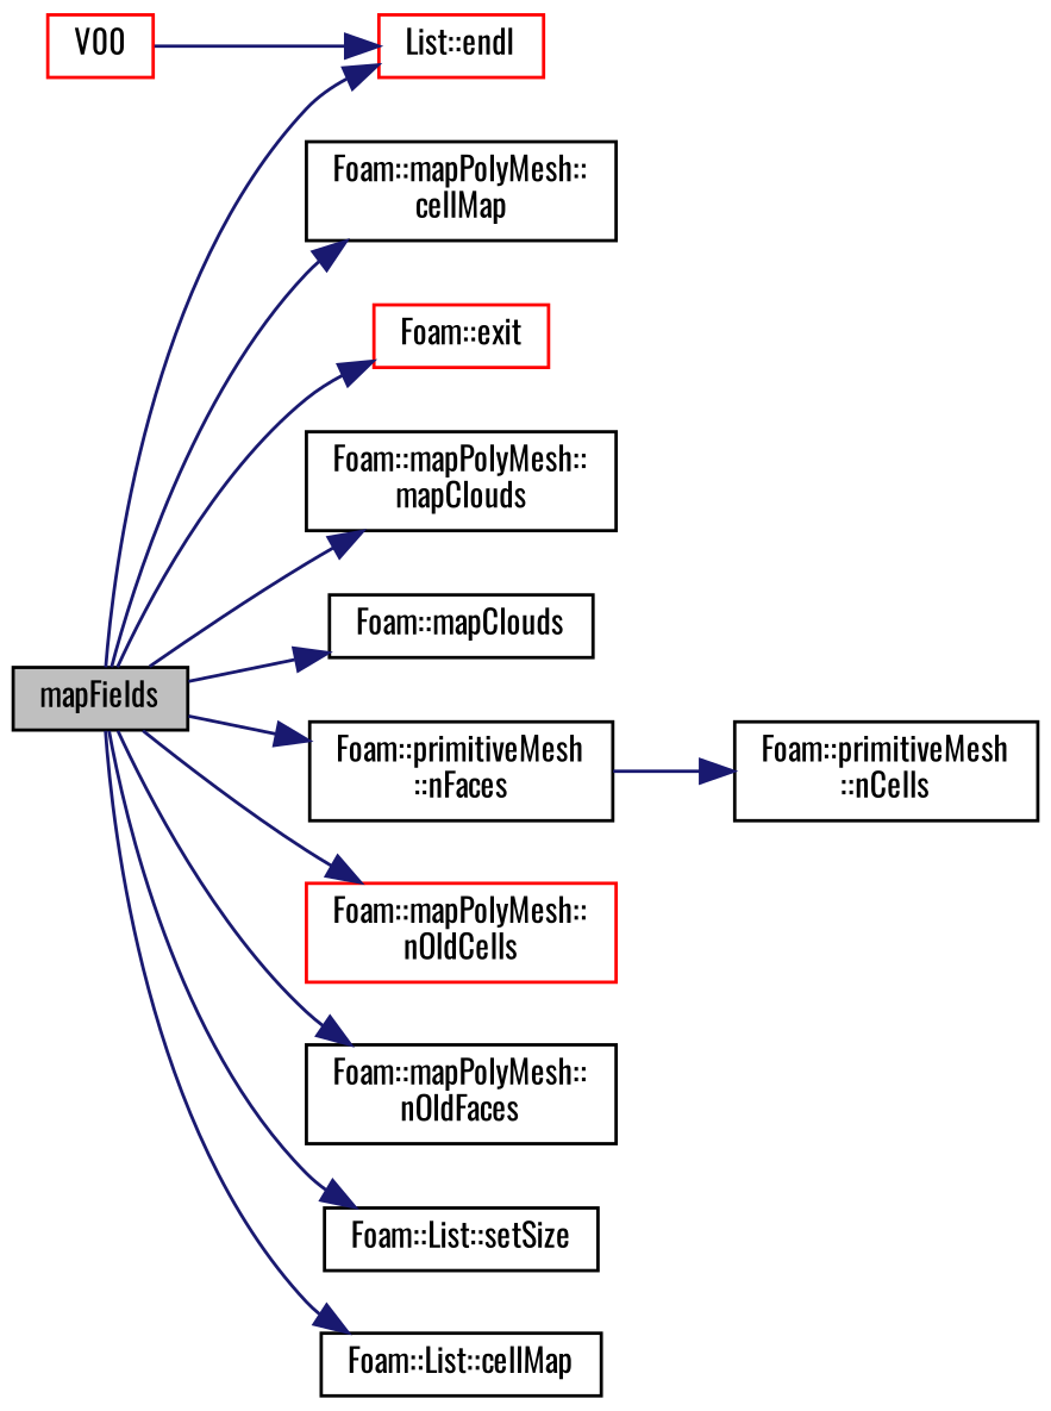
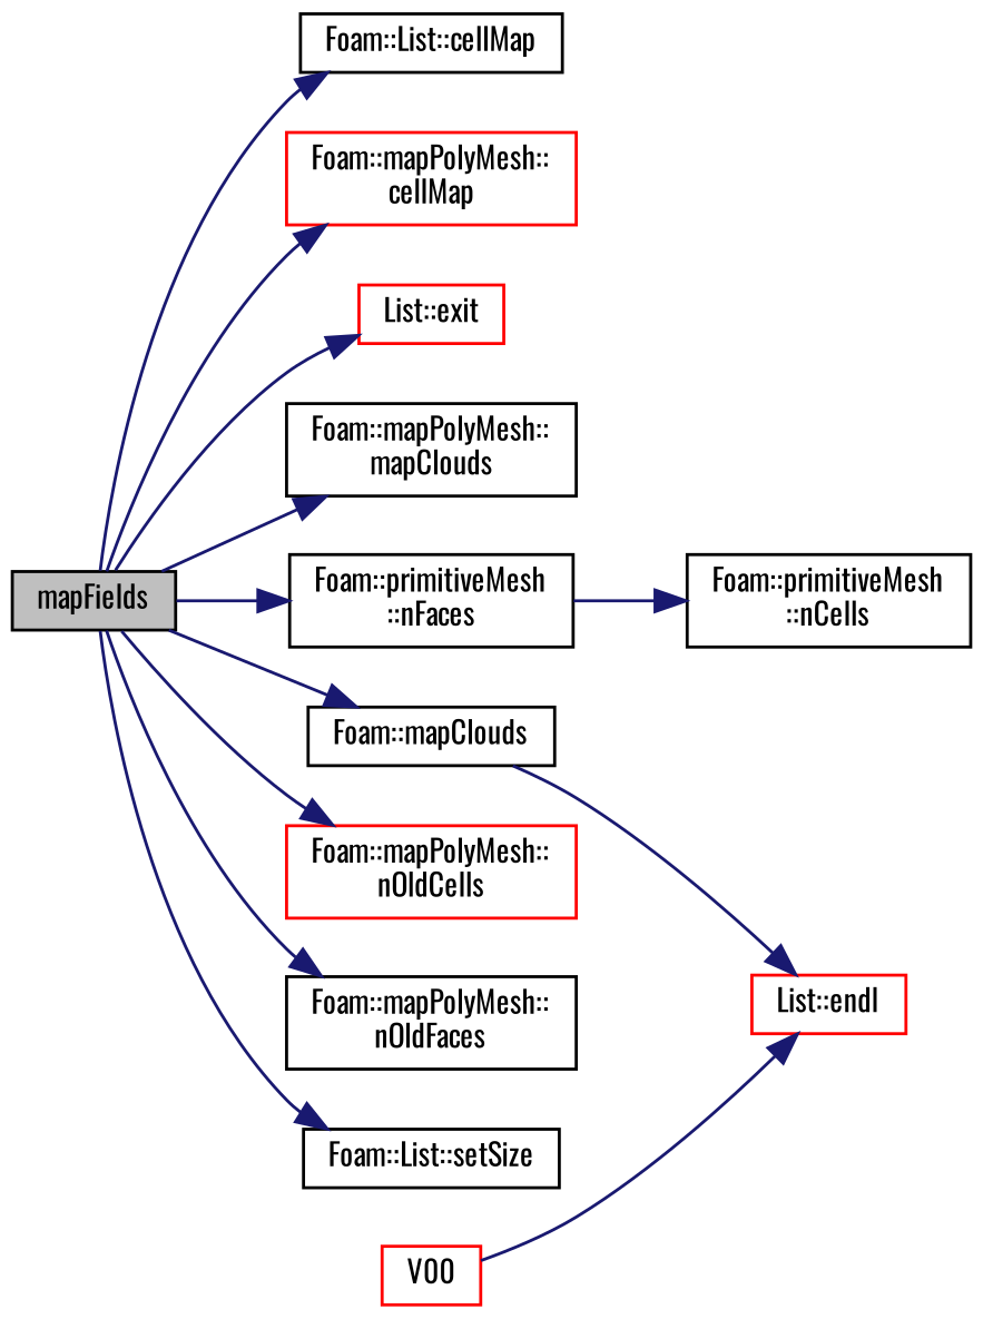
  digraph {
    fontname=Oswald
    rankdir=LR
    node [color=black fontname=Oswald fontsize=10 shape=record]
    edge [color=midnightblue fontname=Oswald fontsize=10 labelfontname=Helvetica labelfontsize=10 style=solid]
    n1 [fillcolor=grey75 fontcolor=black height=0.2 label=mapFields style=filled width=0.4]
-   n2 [height=0.2 label="Foam::mapPolyMesh::\lcellMap" width=0.4]
+   n2 [color=red height=0.2 label="Foam::mapPolyMesh::\lcellMap" width=0.4]
    n3 [color=red height=0.2 label="List::endl" width=0.4]
-   n4 [color=red height=0.2 label="Foam::exit" width=0.4]
+   n4 [color=red height=0.2 label="List::exit" width=0.4]
    n5 [height=0.2 label="Foam::mapPolyMesh::\lmapClouds" width=0.4]
    n6 [height=0.2 label="Foam::mapClouds" width=0.4]
    n7 [height=0.2 label="Foam::primitiveMesh\l::nFaces" width=0.4]
    n8 [color=red height=0.2 label="Foam::mapPolyMesh::\lnOldCells" width=0.4]
    n9 [height=0.2 label="Foam::mapPolyMesh::\lnOldFaces" width=0.4]
    n10 [height=0.2 label="Foam::List::setSize" width=0.4]
    n11 [height=0.2 label="Foam::List::cellMap" width=0.4]
    n12 [height=0.2 label="Foam::primitiveMesh\l::nCells" width=0.4]
    n13 [color=red height=0.2 label=V00 width=0.4]
    n1 -> n2
-   n1 -> n3
+   n6 -> n3
    n1 -> n4
    n1 -> n5
    n1 -> n6
    n1 -> n7
    n1 -> n8
    n1 -> n9
    n1 -> n10
    n1 -> n11
    n7 -> n12
    n13 -> n3
  }
